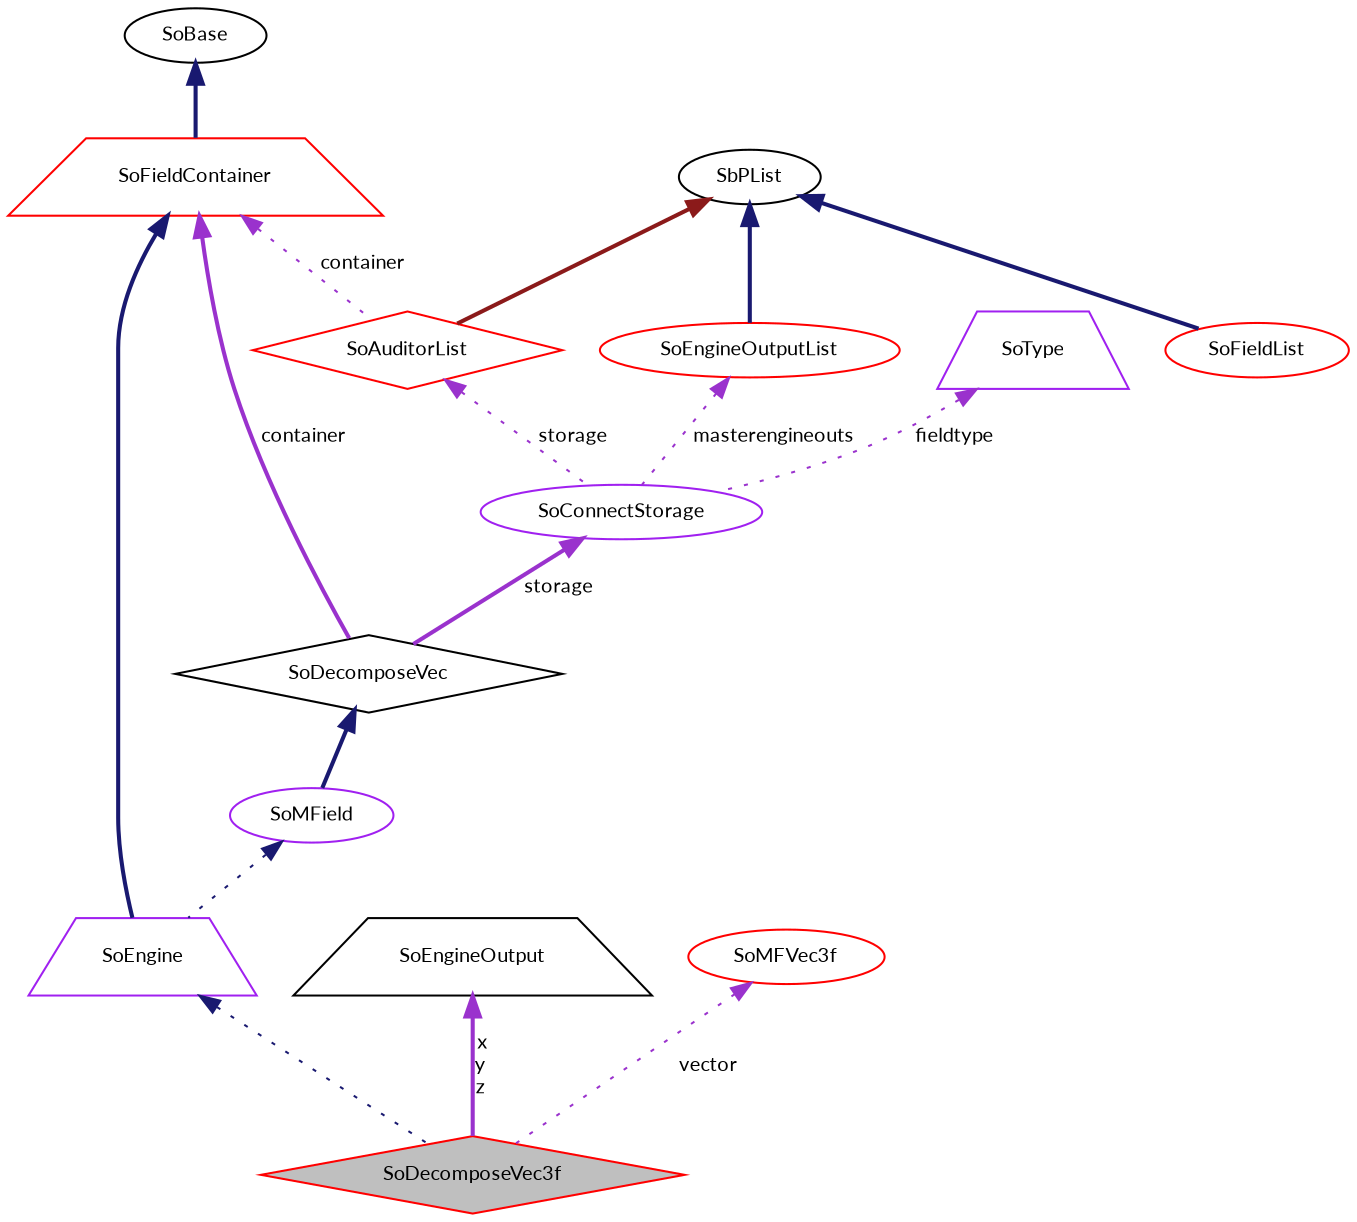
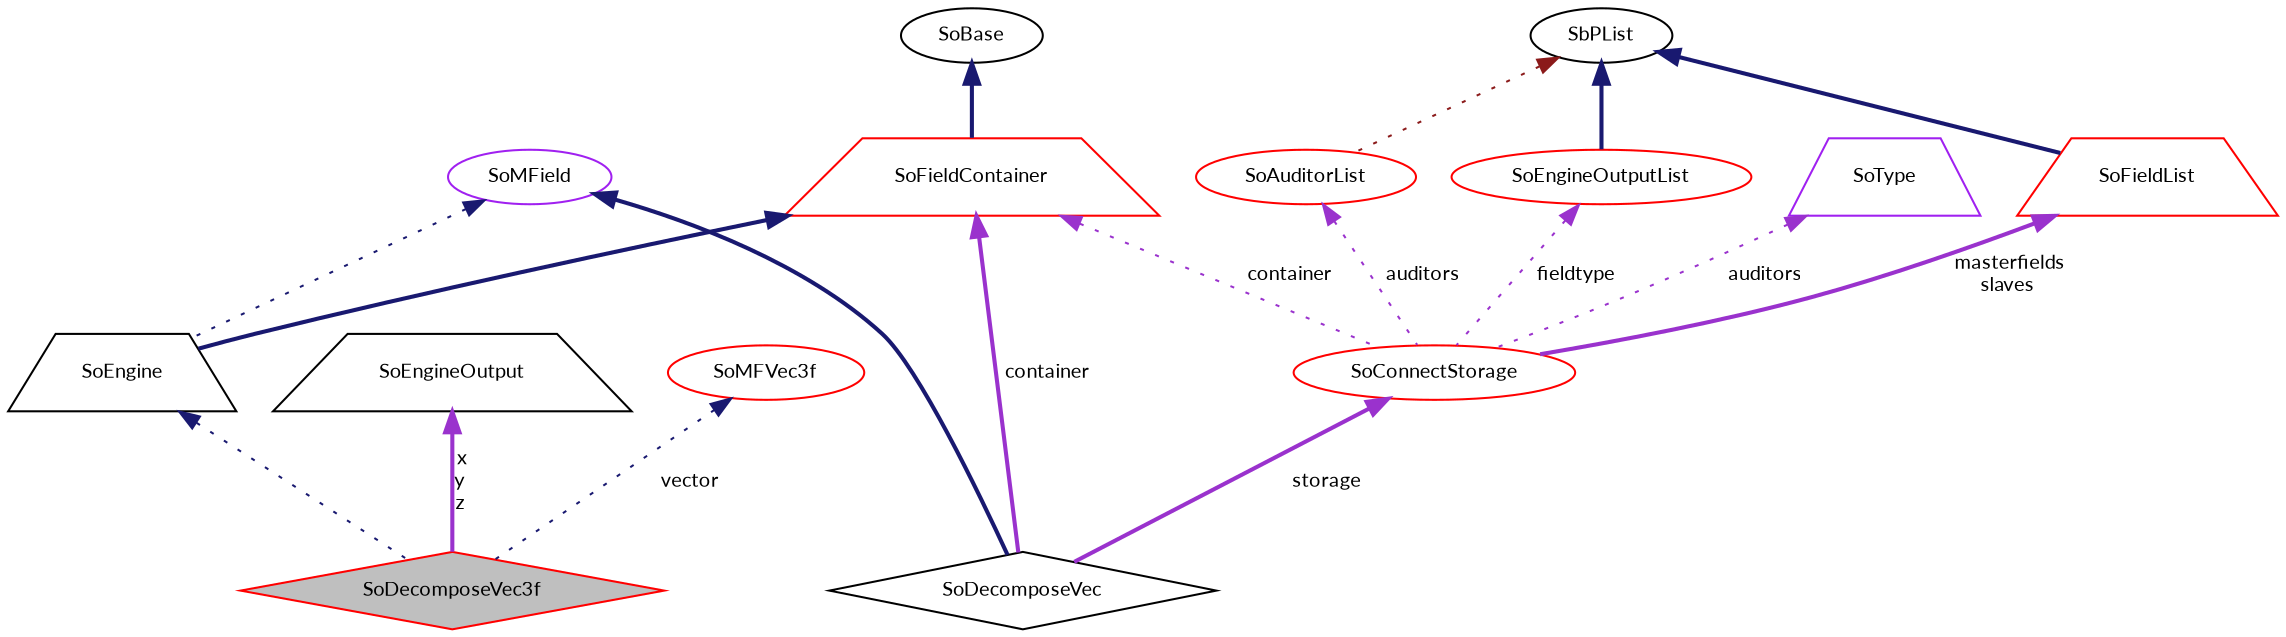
  digraph {
    fontname=Lato
    node [color=red fillcolor=white fontname=Lato fontsize=10 shape=ellipse style=filled]
    edge [color=darkorchid3 dir=back fontname=Lato fontsize=10 labelfontname=Helvetica labelfontsize=10 style=bold]
    n1 [fillcolor=grey75 fontcolor=black height=0.2 label=SoDecomposeVec3f shape=diamond width=0.4]
-   n2 [color=purple height=0.2 label=SoEngine shape=trapezium width=0.4]
+   n2 [color=black height=0.2 label=SoEngine shape=trapezium width=0.4]
    n3 [height=0.2 label=SoFieldContainer shape=trapezium width=0.4]
    n4 [color=black height=0.2 label=SoDecomposeVec shape=diamond width=0.4]
-   n5 [color=purple height=0.2 label=SoConnectStorage width=0.4]
+   n5 [height=0.2 label=SoConnectStorage width=0.4]
    n6 [color=purple height=0.2 label=SoMField width=0.4]
    n7 [color=black height=0.2 label=SoBase width=0.4]
    n8 [color=black height=0.2 label=SoEngineOutput shape=trapezium width=0.4]
    n9 [height=0.2 label=SoMFVec3f width=0.4]
-   n10 [height=0.2 label=SoFieldList width=0.4]
+   n10 [height=0.2 label=SoFieldList shape=trapezium width=0.4]
    n11 [color=black height=0.2 label=SbPList width=0.4]
-   n12 [height=0.2 label=SoAuditorList shape=diamond width=0.4]
+   n12 [height=0.2 label=SoAuditorList width=0.4]
    n13 [height=0.2 label=SoEngineOutputList width=0.4]
    n14 [color=purple height=0.2 label=SoType shape=trapezium width=0.4]
    n2 -> n1 [color=midnightblue style=dotted]
    n3 -> n2 [color=midnightblue]
    n3 -> n4 [label=" container"]
-   n3 -> n12 [label=" container" style=dotted]
-   n4 -> n6 [color=midnightblue]
+   n3 -> n5 [label=" container" style=dotted]
+   n6 -> n4 [color=midnightblue]
    n5 -> n4 [label=" storage"]
    n6 -> n2 [color=midnightblue style=dotted]
    n7 -> n3 [color=midnightblue]
    n8 -> n1 [label=" x\ny\nz"]
-   n9 -> n1 [label=" vector" style=dotted]
+   n9 -> n1 [color=midnightblue label=" vector" style=dotted]
+   n10 -> n5 [label=" masterfields\nslaves"]
    n11 -> n10 [color=midnightblue]
-   n11 -> n12 [color=firebrick4]
+   n11 -> n12 [color=firebrick4 style=dotted]
    n11 -> n13 [color=midnightblue]
-   n12 -> n5 [label=" storage" style=dotted]
-   n13 -> n5 [label=" masterengineouts" style=dotted]
-   n14 -> n5 [label=" fieldtype" style=dotted]
+   n12 -> n5 [label=" auditors" style=dotted]
+   n13 -> n5 [label=" fieldtype" style=dotted]
+   n14 -> n5 [label=" auditors" style=dotted]
  }
